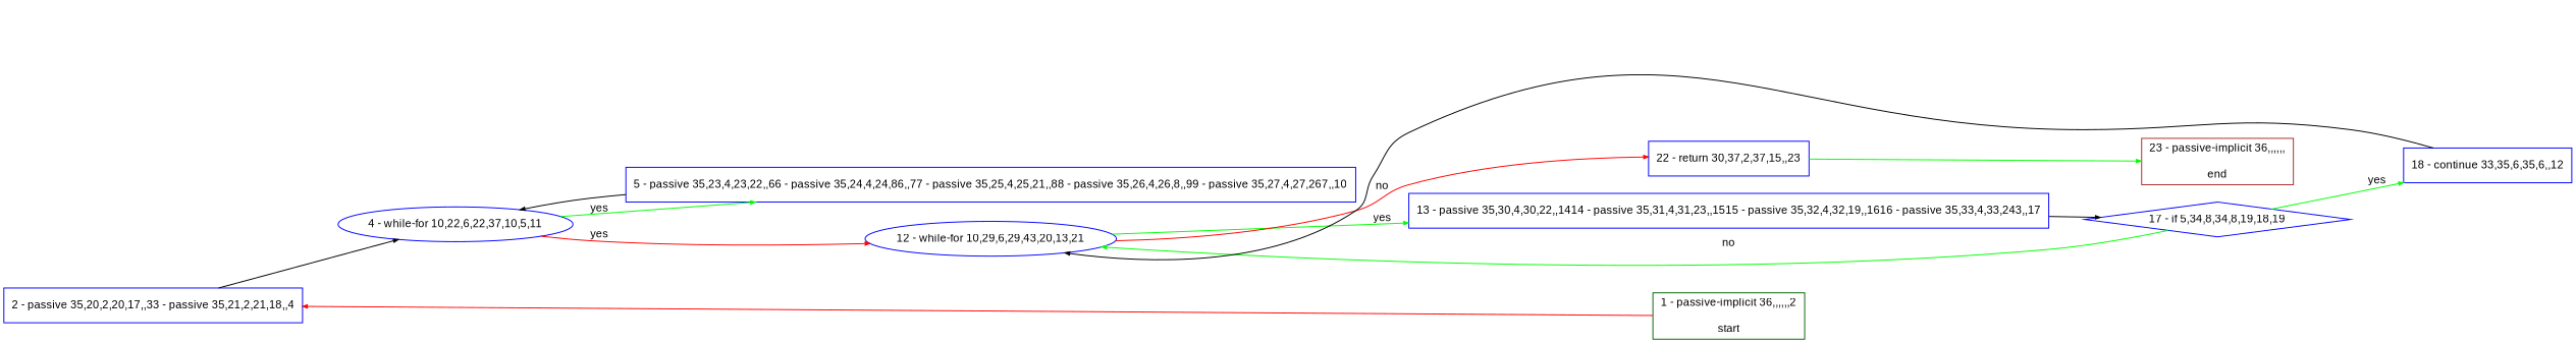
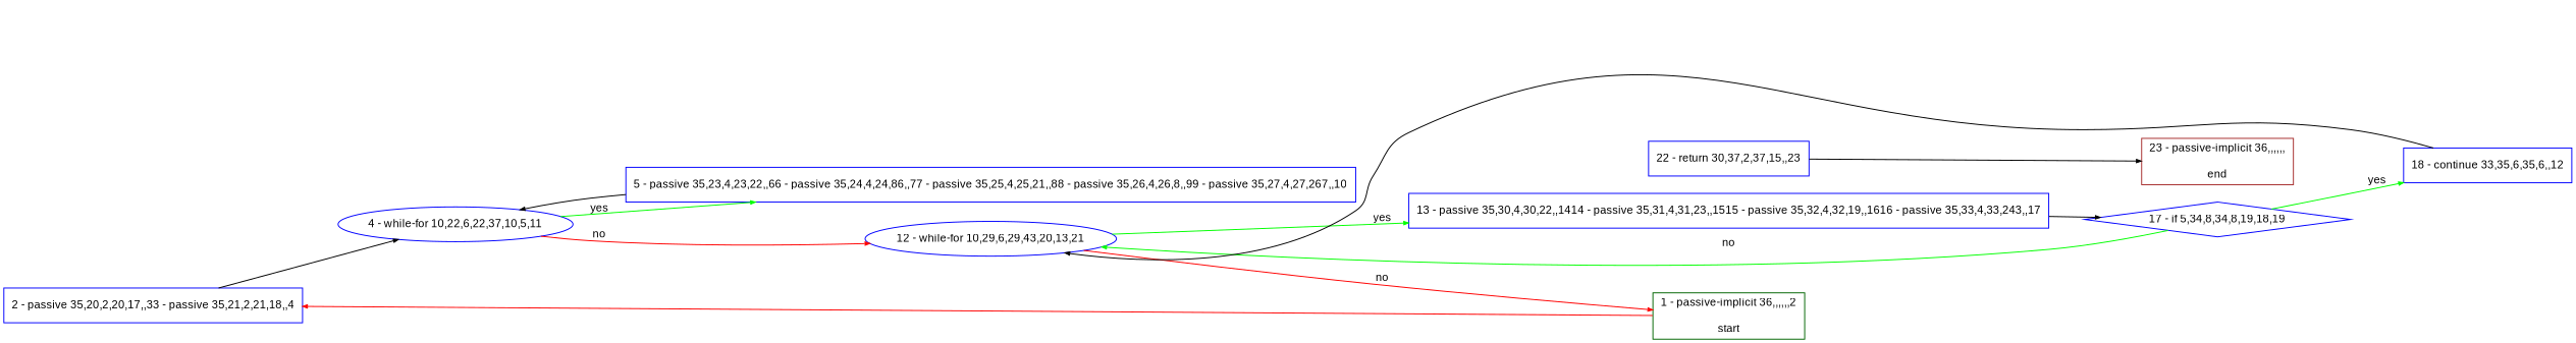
  digraph {
    bgcolor=white
    compound=true
    fillcolor="#FFFFCC"
    fontname=Arial
    fontsize=12
    pack=true
    packmode=clust
    rankdir=LR
    style="rounded,filled"
    node [color="#0000ff" compound=true fillcolor="#ffffff" fixedsize=false fontname=Arial fontsize=12 node_initialized=no shape=box style=filled]
    edge [arrowhead=normal arrowsize=0.5 arrowtail=none color="#000000" compound=true dir=forward fontcolor=black fontname=Arial fontsize=12]
    n1 [label="2 - passive 35,20,2,20,17,,33 - passive 35,21,2,21,18,,4"]
    n2 [label="4 - while-for 10,22,6,22,37,10,5,11" shape=oval]
    n3 [label="5 - passive 35,23,4,23,22,,66 - passive 35,24,4,24,86,,77 - passive 35,25,4,25,21,,88 - passive 35,26,4,26,8,,99 - passive 35,27,4,27,267,,10"]
    n4 [label="12 - while-for 10,29,6,29,43,20,13,21" shape=oval]
    n5 [color="#006400" label="1 - passive-implicit 36,,,,,,2\n\nstart"]
    n6 [label="13 - passive 35,30,4,30,22,,1414 - passive 35,31,4,31,23,,1515 - passive 35,32,4,32,19,,1616 - passive 35,33,4,33,243,,17"]
    n7 [label="22 - return 30,37,2,37,15,,23"]
    n8 [label="17 - if 5,34,8,34,8,19,18,19" shape=diamond]
    n9 [color="#a52a2a" label="23 - passive-implicit 36,,,,,,\n\nend"]
    n10 [label="18 - continue 33,35,6,35,6,,12"]
    n1 -> n2
    n2 -> n3 [color="#00ff00" label=yes]
-   n2 -> n4 [color="#ff0000" label=yes]
+   n2 -> n4 [color="#ff0000" label=no]
    n3 -> n2
    n4 -> n6 [color="#00ff00" label=yes]
-   n4 -> n7 [color="#ff0000" label=no]
+   n4 -> n5 [color="#ff0000" label=no]
    n5 -> n1 [color="#ff0000"]
    n6 -> n8
-   n7 -> n9 [color="#00ff00"]
+   n7 -> n9
    n8 -> n4 [color="#00ff00" label=no]
    n8 -> n10 [color="#00ff00" label=yes]
    n10 -> n4
  }
